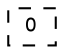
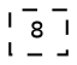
  digraph {
    newrank=true
    rankdir=LR
    fontname="DejaVu Sans"
-   n1 [fontname="DejaVu Sans" fontsize=9.0 height=.18 label=0 shape=box style=dashed width=.28]
+   n1 [fontname="DejaVu Sans" fontsize=9.0 height=.18 label=8 shape=box style=dashed width=.28]
    subgraph sub_1 {
      rank=source
      n1
    }
  }
